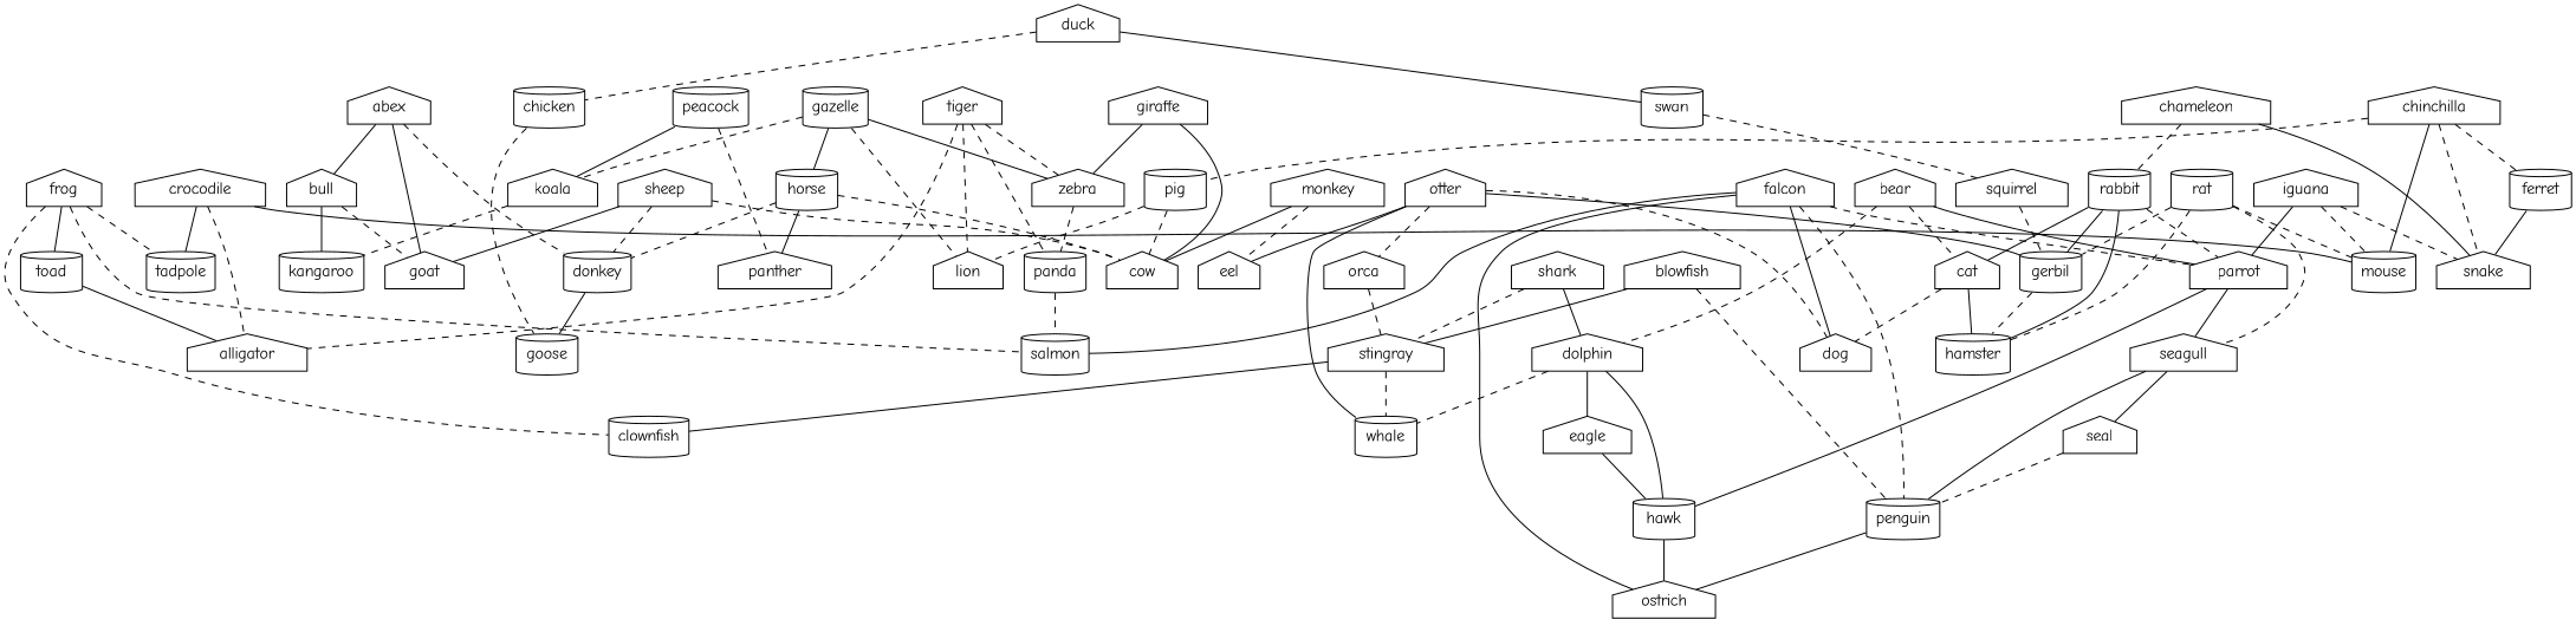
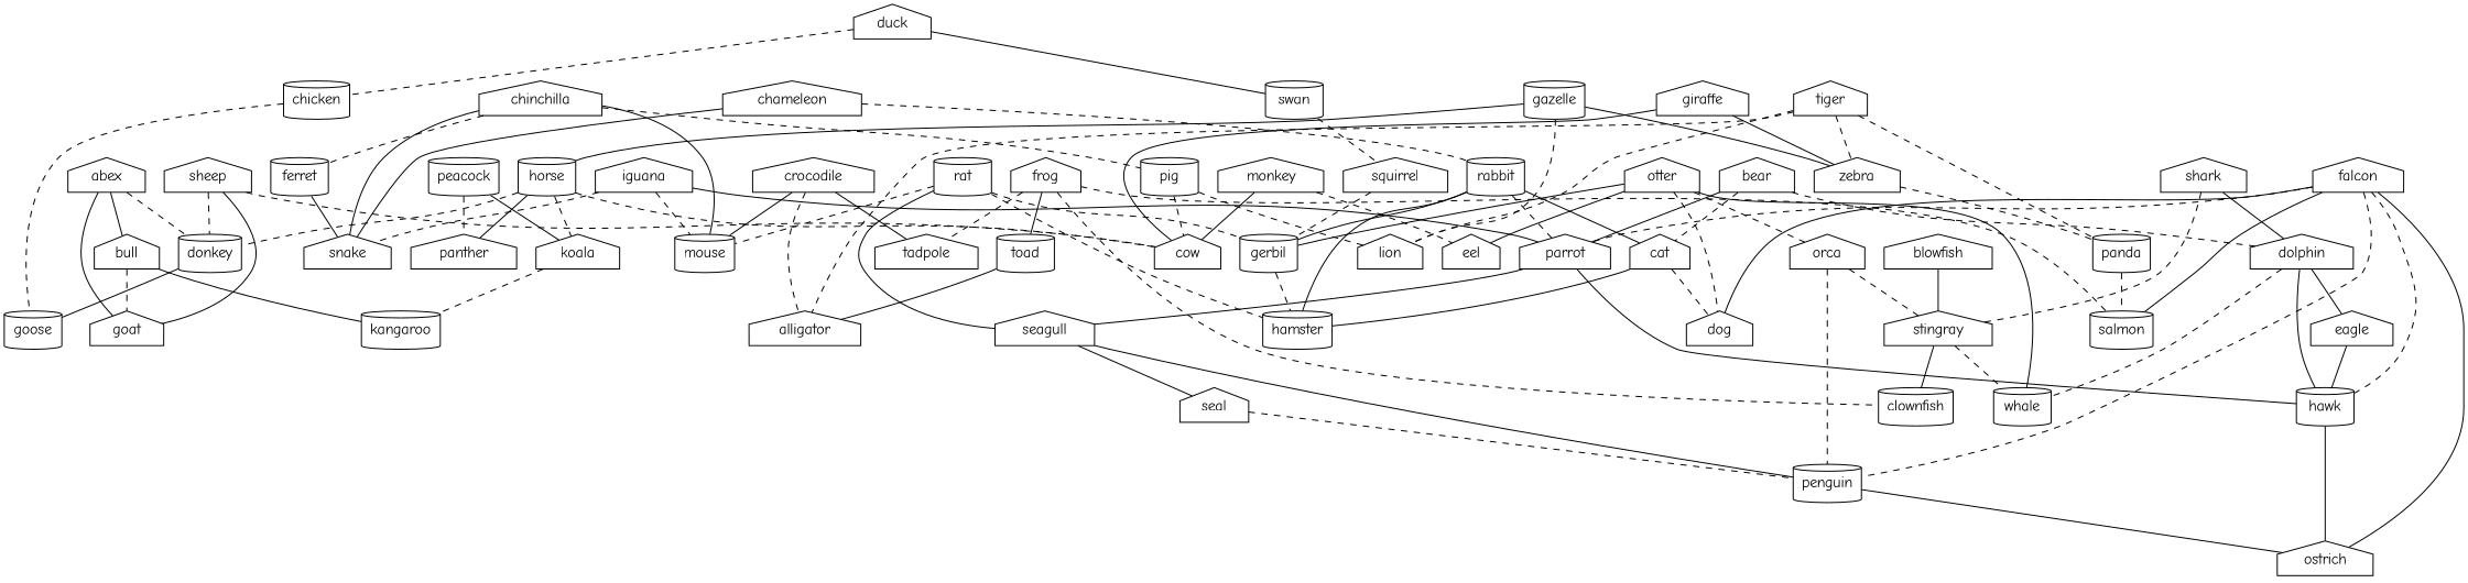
  strict graph {
    fontname="Comic Neue"
    node [fontname="Comic Neue" shape=house]
    edge [fontname="Comic Neue" style=dashed weight=1]
    peacock [shape=cylinder]
    panther
    koala
    kangaroo [shape=cylinder]
    gazelle [shape=cylinder]
    horse [shape=cylinder]
    lion
    zebra
    donkey [shape=cylinder]
    cow
    panda [shape=cylinder]
    goose [shape=cylinder]
    salmon [shape=cylinder]
    shark
    dolphin
    stingray
    hawk [shape=cylinder]
    whale [shape=cylinder]
    eagle
    clownfish [shape=cylinder]
    ostrich
    abex
    bull
    goat
    mouse [shape=cylinder]
    crocodile
-   tadpole [shape=cylinder]
+   tadpole
    alligator
    chicken [shape=cylinder]
    duck
    swan [shape=cylinder]
    squirrel
    gerbil [shape=cylinder]
    iguana
    snake
    parrot
    seagull
    penguin [shape=cylinder]
    seal
    sheep
    monkey
    eel
    hamster [shape=cylinder]
    frog
    toad [shape=cylinder]
    chinchilla
    ferret [shape=cylinder]
    pig [shape=cylinder]
    chameleon
    rabbit [shape=cylinder]
    cat
    dog
    bear
    tiger
    giraffe
    falcon
    otter
    orca
    blowfish
    rat [shape=cylinder]
    peacock -- panther
    peacock -- koala [style=solid]
    koala -- kangaroo
-   gazelle -- koala
+   horse -- koala
    gazelle -- horse [style=solid]
    gazelle -- lion
    gazelle -- zebra [style=solid]
    horse -- panther [style=solid]
    horse -- donkey
    horse -- cow
    zebra -- panda
    donkey -- goose [style=solid]
    panda -- salmon
    shark -- dolphin [style=solid]
    shark -- stingray
    dolphin -- hawk [style=solid]
    dolphin -- whale
    dolphin -- eagle [style=solid]
    stingray -- whale
    stingray -- clownfish [style=solid]
    hawk -- ostrich [style=solid]
    eagle -- hawk [style=solid]
    abex -- donkey
    abex -- bull [style=solid]
    abex -- goat [style=solid]
    bull -- kangaroo [style=solid]
    bull -- goat
    crocodile -- mouse [style=solid]
    crocodile -- tadpole [style=solid]
    crocodile -- alligator
    chicken -- goose
    duck -- chicken
    duck -- swan [style=solid]
    swan -- squirrel
    squirrel -- gerbil
    gerbil -- hamster
    iguana -- mouse
    iguana -- snake
    iguana -- parrot [style=solid]
    parrot -- hawk [style=solid]
    parrot -- seagull [style=solid]
    seagull -- penguin [style=solid]
    seagull -- seal [style=solid]
    penguin -- ostrich [style=solid]
    seal -- penguin
    sheep -- donkey
    sheep -- cow
    sheep -- goat [style=solid]
    monkey -- cow [style=solid]
    monkey -- eel
    frog -- salmon
    frog -- clownfish
    frog -- tadpole
    frog -- toad [style=solid]
    toad -- alligator [style=solid]
    chinchilla -- mouse [style=solid]
-   chinchilla -- snake
+   chinchilla -- snake [style=solid]
    chinchilla -- ferret
    chinchilla -- pig
    ferret -- snake [style=solid]
    pig -- lion
    pig -- cow
    chameleon -- snake [style=solid]
    chameleon -- rabbit
    rabbit -- gerbil [style=solid]
    rabbit -- parrot
    rabbit -- hamster [style=solid]
    rabbit -- cat [style=solid]
    cat -- hamster [style=solid]
    cat -- dog
    bear -- dolphin
    bear -- parrot [style=solid]
    bear -- cat
    tiger -- lion
    tiger -- zebra
    tiger -- panda
    tiger -- alligator
    giraffe -- zebra [style=solid]
    giraffe -- cow [style=solid]
    falcon -- salmon [style=solid]
+   falcon -- hawk
    falcon -- ostrich [style=solid]
    falcon -- parrot
    falcon -- penguin
    falcon -- dog [style=solid]
    otter -- whale [style=solid]
    otter -- gerbil [style=solid]
    otter -- eel [style=solid]
    otter -- dog
    otter -- orca
    orca -- stingray
    blowfish -- stingray [style=solid]
-   blowfish -- penguin
+   orca -- penguin
    rat -- mouse
    rat -- gerbil
-   rat -- seagull
+   rat -- seagull [style=solid]
    rat -- hamster
  }
